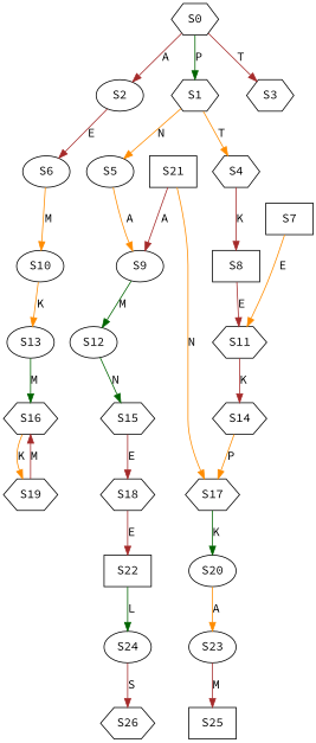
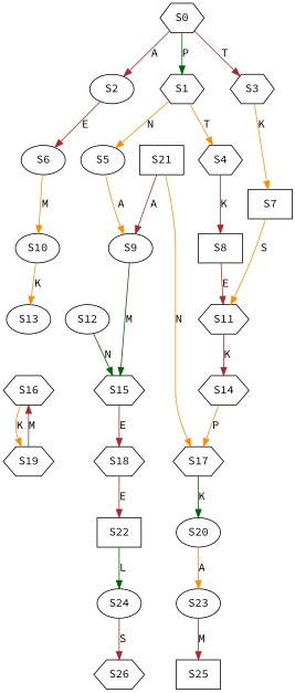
  strict digraph {
    fontname="Source Code Pro"
    node [fontname="Source Code Pro" shape=hexagon]
    edge [color=brown fontname="Source Code Pro"]
    S0
    S1
    S2 [shape=ellipse]
    S3
    S4
    S5 [shape=ellipse]
    S6 [shape=ellipse]
    S7 [shape=box]
    S8 [shape=box]
    S9 [shape=ellipse]
    S10 [shape=ellipse]
    S11
    S12 [shape=ellipse]
    S13 [shape=ellipse]
    S14
    S15
    S16
    S17
    S18
    S19
    S20 [shape=ellipse]
    S22 [shape=box]
    S23 [shape=ellipse]
    S21 [shape=box]
    S24 [shape=ellipse]
    S25 [shape=box]
    S26
    S0 -> S1 [color=darkgreen label=P]
    S0 -> S2 [label=A]
    S0 -> S3 [label=T]
    S1 -> S4 [color=darkorange label=T]
    S1 -> S5 [color=darkorange label=N]
    S2 -> S6 [label=E]
+   S3 -> S7 [color=darkorange label=K]
    S4 -> S8 [label=K]
    S5 -> S9 [color=darkorange label=A]
    S6 -> S10 [color=darkorange label=M]
-   S7 -> S11 [color=darkorange label=E]
+   S7 -> S11 [color=darkorange label=S]
    S8 -> S11 [label=E]
-   S9 -> S12 [color=darkgreen label=M]
+   S9 -> S15 [color=darkgreen label=M]
    S10 -> S13 [color=darkorange label=K]
    S11 -> S14 [label=K]
    S12 -> S15 [color=darkgreen label=N]
-   S13 -> S16 [color=darkgreen label=M]
    S14 -> S17 [color=darkorange label=P]
    S15 -> S18 [label=E]
    S16 -> S19 [color=darkorange label=K]
    S17 -> S20 [color=darkgreen label=K]
    S18 -> S22 [label=E]
    S19 -> S16 [label=M]
    S20 -> S23 [color=darkorange label=A]
    S22 -> S24 [color=darkgreen label=L]
    S23 -> S25 [label=M]
    S21 -> S9 [label=A]
    S21 -> S17 [color=darkorange label=N]
    S24 -> S26 [label=S]
  }
